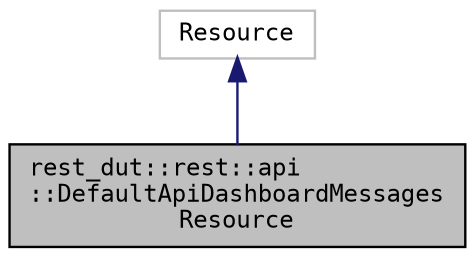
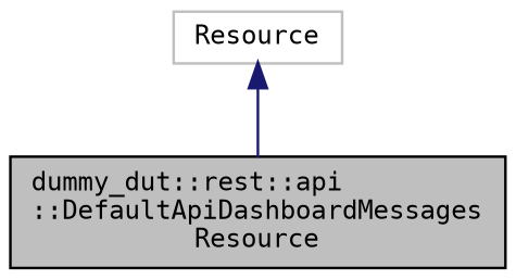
  digraph {
    fontname="DejaVu Sans Mono"
    node [fontname="DejaVu Sans Mono" fontsize=10 shape=record style=filled]
-   n1 [color=black fillcolor=grey75 fontcolor=black height=0.2 label="rest_dut::rest::api\l::DefaultApiDashboardMessages\lResource" width=0.4]
+   n1 [color=black fillcolor=grey75 fontcolor=black height=0.2 label="dummy_dut::rest::api\l::DefaultApiDashboardMessages\lResource" width=0.4]
    n2 [color=grey75 fillcolor=white height=0.2 label=Resource width=0.4]
    n2 -> n1 [color=midnightblue dir=back fontname="DejaVu Sans Mono" fontsize=10 labelfontname=Helvetica labelfontsize=10 style=solid]
  }
